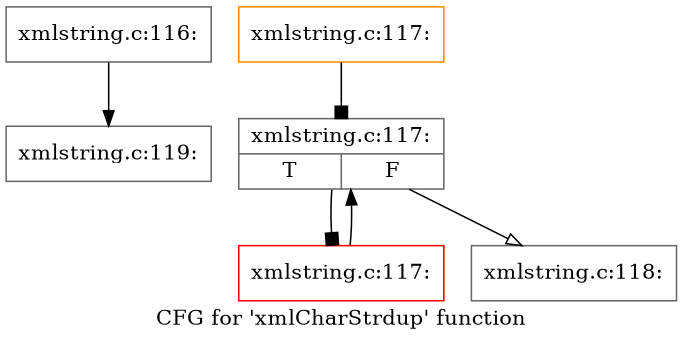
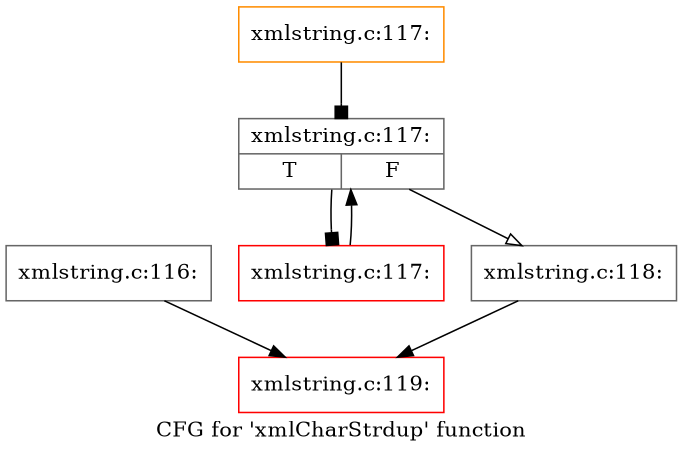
  digraph {
    label="CFG for 'xmlCharStrdup' function"
    node [color=gray40 shape=record]
    edge [arrowhead=normal]
    n1 [label="{xmlstring.c:116:}"]
-   n2 [label="{xmlstring.c:119:}"]
+   n2 [color=red label="{xmlstring.c:119:}"]
    n3 [color=darkorange label="{xmlstring.c:117:}"]
    n4 [label="{xmlstring.c:117:|{<s0>T|<s1>F}}"]
    n5 [color=red label="{xmlstring.c:117:}"]
    n6 [label="{xmlstring.c:118:}"]
    n1 -> n2
    n3 -> n4 [arrowhead=box]
    n4 -> n5 [arrowhead=box]
    n4 -> n6 [arrowhead=onormal]
    n5 -> n4
+   n6 -> n2
  }
